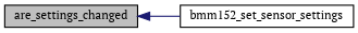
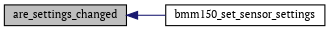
  digraph {
    rankdir=LR
    fontname="PT Serif"
    node [color=black fontname="PT Serif" fontsize=10 shape=record style=filled]
    n1 [fillcolor=grey75 fontcolor=black height=0.2 label=are_settings_changed width=0.4]
-   n2 [fillcolor=white height=0.2 label=bmm152_set_sensor_settings width=0.4]
+   n2 [fillcolor=white height=0.2 label=bmm150_set_sensor_settings width=0.4]
    n1 -> n2 [color=midnightblue dir=back fontname="PT Serif" fontsize=10 labelfontname=Helvetica labelfontsize=10 style=solid]
  }
